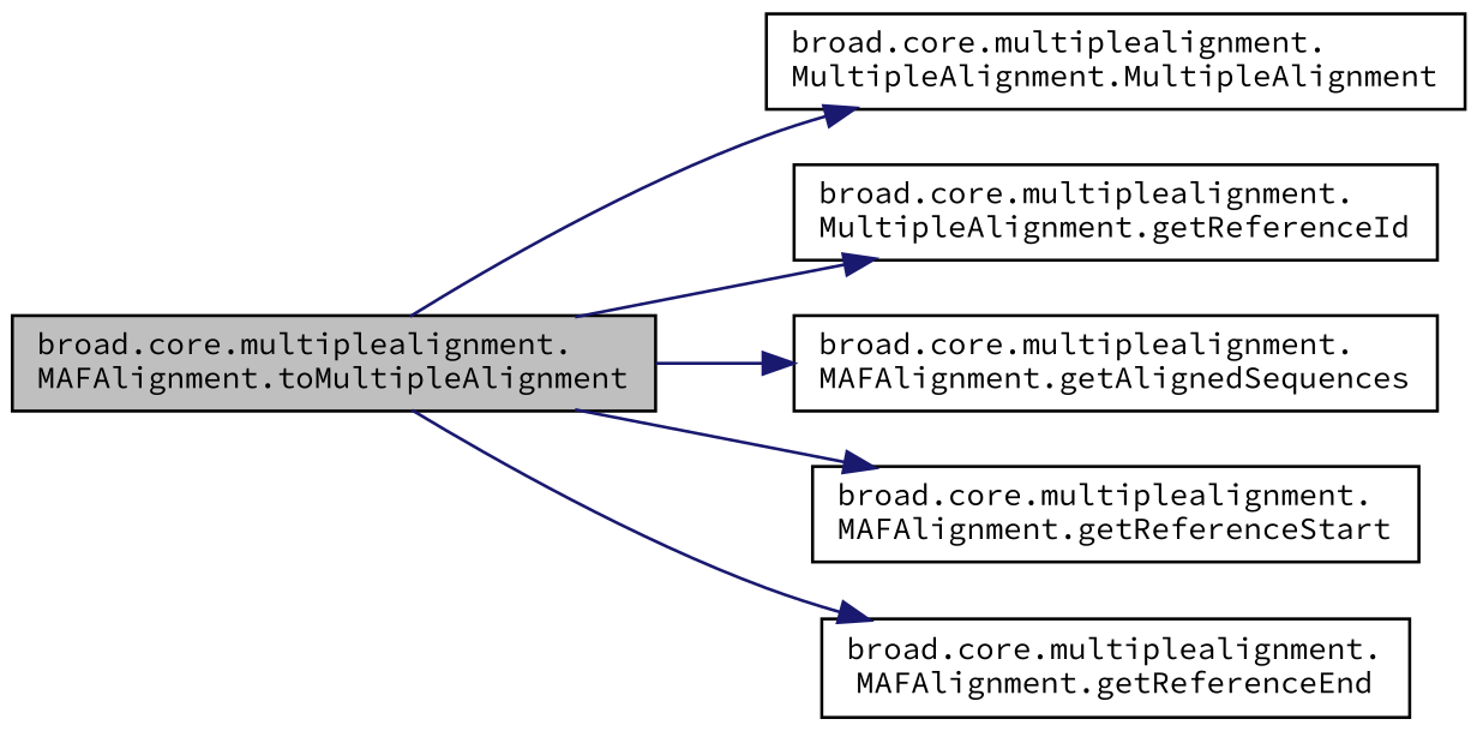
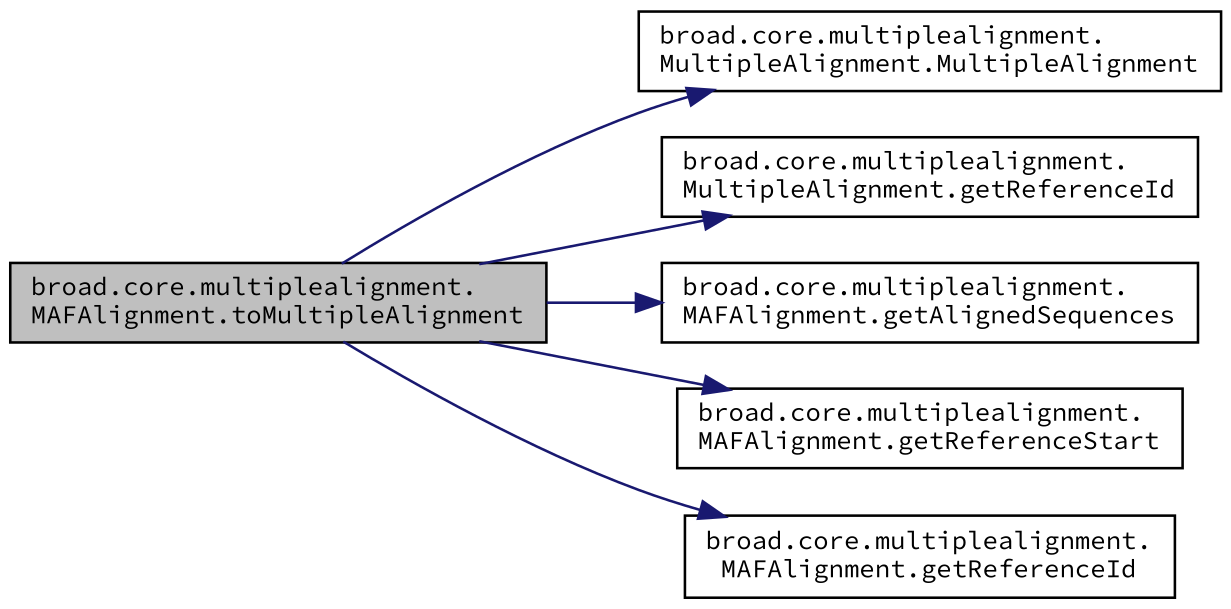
  digraph {
    rankdir=LR
    fontname="Source Code Pro"
    node [color=black fillcolor=white fontname="Source Code Pro" fontsize=10 shape=record style=filled]
    edge [color=midnightblue fontname="Source Code Pro" fontsize=10 labelfontname=Helvetica labelfontsize=10 style=solid]
    n1 [fillcolor=grey75 fontcolor=black height=0.2 label="broad.core.multiplealignment.\lMAFAlignment.toMultipleAlignment" width=0.4]
    n2 [height=0.2 label="broad.core.multiplealignment.\lMultipleAlignment.MultipleAlignment" width=0.4]
    n3 [height=0.2 label="broad.core.multiplealignment.\lMultipleAlignment.getReferenceId" width=0.4]
    n4 [height=0.2 label="broad.core.multiplealignment.\lMAFAlignment.getAlignedSequences" width=0.4]
    n5 [height=0.2 label="broad.core.multiplealignment.\lMAFAlignment.getReferenceStart" width=0.4]
-   n6 [height=0.2 label="broad.core.multiplealignment.\lMAFAlignment.getReferenceEnd" width=0.4]
+   n6 [height=0.2 label="broad.core.multiplealignment.\lMAFAlignment.getReferenceId" width=0.4]
    n1 -> n2
    n1 -> n3
    n1 -> n4
    n1 -> n5
    n1 -> n6
  }
